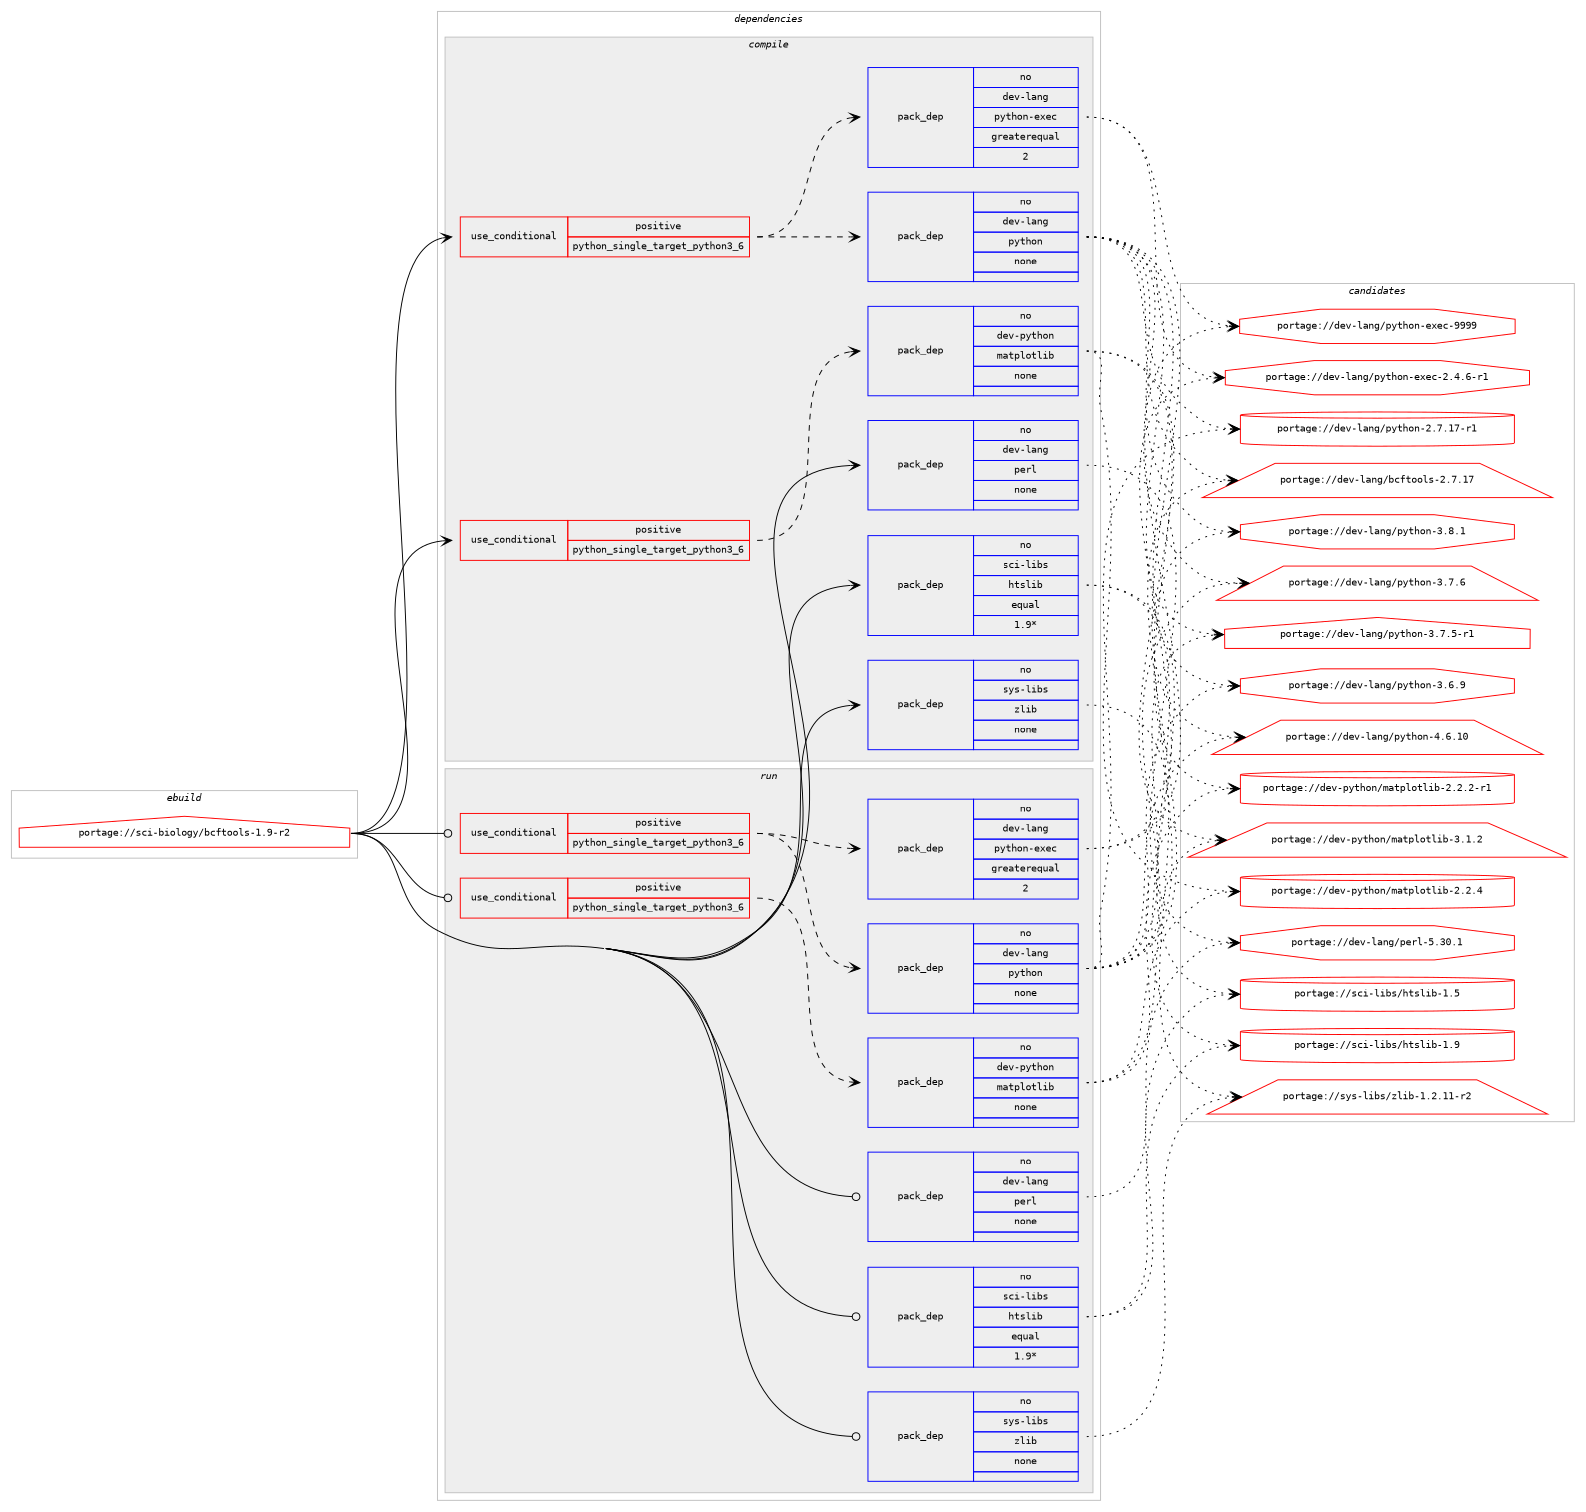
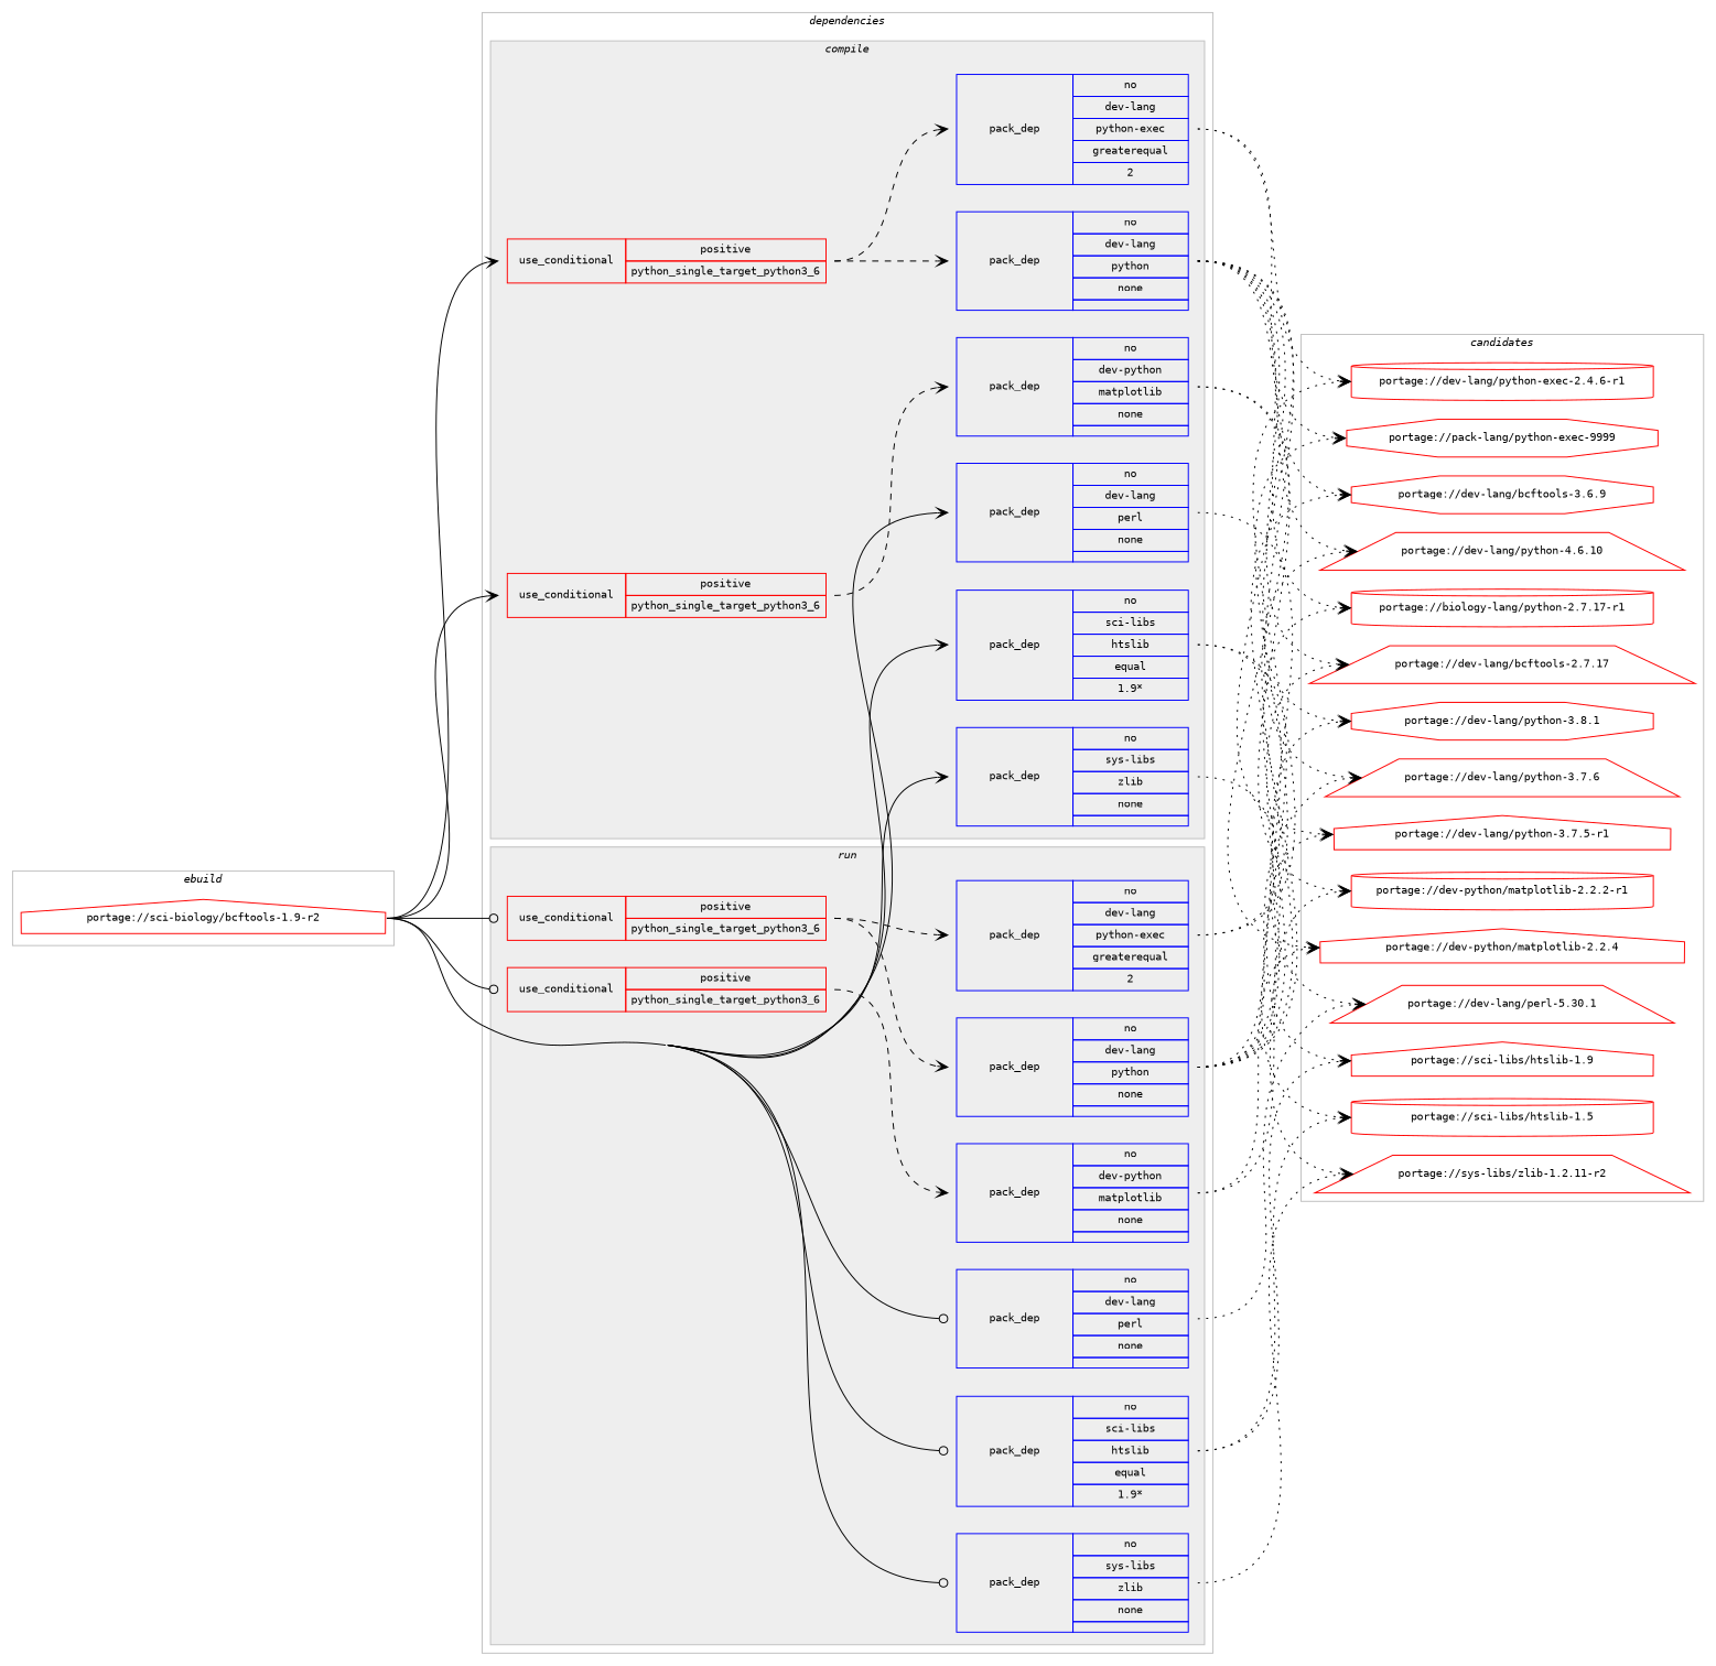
  digraph {
    compound=true
    concentrate=true
    fontname="DejaVu Sans Mono"
    fontsize=10
    newrank=true
    rankdir=LR
    ranksep=1.5
    node [color=red fontname="DejaVu Sans Mono" fontsize=10 shape=none]
    edge [arrowhead=vee fontname="DejaVu Sans Mono" headport=w style=dotted tailport=e weight=100]
    n1 [label="portage://sci-biology/bcftools-1.9-r2" shape=house width=4]
    n2 [color=blue label=<<TABLE BORDER="0" CELLBORDER="1" CELLSPACING="0" CELLPADDING="4" WIDTH="220"><TR><TD ROWSPAN="6" CELLPADDING="30">pack_dep</TD></TR><TR><TD WIDTH="110">no</TD></TR><TR><TD>dev-lang</TD></TR><TR><TD>python</TD></TR><TR><TD>none</TD></TR><TR><TD></TD></TR></TABLE>>]
    n3 [color=blue label=<<TABLE BORDER="0" CELLBORDER="1" CELLSPACING="0" CELLPADDING="4" WIDTH="220"><TR><TD ROWSPAN="6" CELLPADDING="30">pack_dep</TD></TR><TR><TD WIDTH="110">no</TD></TR><TR><TD>dev-lang</TD></TR><TR><TD>python-exec</TD></TR><TR><TD>greaterequal</TD></TR><TR><TD>2</TD></TR></TABLE>>]
    n4 [label=<<TABLE BORDER="0" CELLBORDER="1" CELLSPACING="0" CELLPADDING="4"><TR><TD ROWSPAN="3" CELLPADDING="10">use_conditional</TD></TR><TR><TD>positive</TD></TR><TR><TD>python_single_target_python3_6</TD></TR></TABLE>>]
    n5 [color=blue label=<<TABLE BORDER="0" CELLBORDER="1" CELLSPACING="0" CELLPADDING="4" WIDTH="220"><TR><TD ROWSPAN="6" CELLPADDING="30">pack_dep</TD></TR><TR><TD WIDTH="110">no</TD></TR><TR><TD>dev-python</TD></TR><TR><TD>matplotlib</TD></TR><TR><TD>none</TD></TR><TR><TD></TD></TR></TABLE>>]
    n6 [label=<<TABLE BORDER="0" CELLBORDER="1" CELLSPACING="0" CELLPADDING="4"><TR><TD ROWSPAN="3" CELLPADDING="10">use_conditional</TD></TR><TR><TD>positive</TD></TR><TR><TD>python_single_target_python3_6</TD></TR></TABLE>>]
    n7 [color=blue label=<<TABLE BORDER="0" CELLBORDER="1" CELLSPACING="0" CELLPADDING="4" WIDTH="220"><TR><TD ROWSPAN="6" CELLPADDING="30">pack_dep</TD></TR><TR><TD WIDTH="110">no</TD></TR><TR><TD>dev-lang</TD></TR><TR><TD>perl</TD></TR><TR><TD>none</TD></TR><TR><TD></TD></TR></TABLE>>]
    n8 [color=blue label=<<TABLE BORDER="0" CELLBORDER="1" CELLSPACING="0" CELLPADDING="4" WIDTH="220"><TR><TD ROWSPAN="6" CELLPADDING="30">pack_dep</TD></TR><TR><TD WIDTH="110">no</TD></TR><TR><TD>sci-libs</TD></TR><TR><TD>htslib</TD></TR><TR><TD>equal</TD></TR><TR><TD>1.9*</TD></TR></TABLE>>]
    n9 [color=blue label=<<TABLE BORDER="0" CELLBORDER="1" CELLSPACING="0" CELLPADDING="4" WIDTH="220"><TR><TD ROWSPAN="6" CELLPADDING="30">pack_dep</TD></TR><TR><TD WIDTH="110">no</TD></TR><TR><TD>sys-libs</TD></TR><TR><TD>zlib</TD></TR><TR><TD>none</TD></TR><TR><TD></TD></TR></TABLE>>]
    n10 [color=blue label=<<TABLE BORDER="0" CELLBORDER="1" CELLSPACING="0" CELLPADDING="4" WIDTH="220"><TR><TD ROWSPAN="6" CELLPADDING="30">pack_dep</TD></TR><TR><TD WIDTH="110">no</TD></TR><TR><TD>dev-lang</TD></TR><TR><TD>python</TD></TR><TR><TD>none</TD></TR><TR><TD></TD></TR></TABLE>>]
    n11 [color=blue label=<<TABLE BORDER="0" CELLBORDER="1" CELLSPACING="0" CELLPADDING="4" WIDTH="220"><TR><TD ROWSPAN="6" CELLPADDING="30">pack_dep</TD></TR><TR><TD WIDTH="110">no</TD></TR><TR><TD>dev-lang</TD></TR><TR><TD>python-exec</TD></TR><TR><TD>greaterequal</TD></TR><TR><TD>2</TD></TR></TABLE>>]
    n12 [label=<<TABLE BORDER="0" CELLBORDER="1" CELLSPACING="0" CELLPADDING="4"><TR><TD ROWSPAN="3" CELLPADDING="10">use_conditional</TD></TR><TR><TD>positive</TD></TR><TR><TD>python_single_target_python3_6</TD></TR></TABLE>>]
    n13 [color=blue label=<<TABLE BORDER="0" CELLBORDER="1" CELLSPACING="0" CELLPADDING="4" WIDTH="220"><TR><TD ROWSPAN="6" CELLPADDING="30">pack_dep</TD></TR><TR><TD WIDTH="110">no</TD></TR><TR><TD>dev-python</TD></TR><TR><TD>matplotlib</TD></TR><TR><TD>none</TD></TR><TR><TD></TD></TR></TABLE>>]
    n14 [label=<<TABLE BORDER="0" CELLBORDER="1" CELLSPACING="0" CELLPADDING="4"><TR><TD ROWSPAN="3" CELLPADDING="10">use_conditional</TD></TR><TR><TD>positive</TD></TR><TR><TD>python_single_target_python3_6</TD></TR></TABLE>>]
    n15 [color=blue label=<<TABLE BORDER="0" CELLBORDER="1" CELLSPACING="0" CELLPADDING="4" WIDTH="220"><TR><TD ROWSPAN="6" CELLPADDING="30">pack_dep</TD></TR><TR><TD WIDTH="110">no</TD></TR><TR><TD>dev-lang</TD></TR><TR><TD>perl</TD></TR><TR><TD>none</TD></TR><TR><TD></TD></TR></TABLE>>]
    n16 [color=blue label=<<TABLE BORDER="0" CELLBORDER="1" CELLSPACING="0" CELLPADDING="4" WIDTH="220"><TR><TD ROWSPAN="6" CELLPADDING="30">pack_dep</TD></TR><TR><TD WIDTH="110">no</TD></TR><TR><TD>sci-libs</TD></TR><TR><TD>htslib</TD></TR><TR><TD>equal</TD></TR><TR><TD>1.9*</TD></TR></TABLE>>]
    n17 [color=blue label=<<TABLE BORDER="0" CELLBORDER="1" CELLSPACING="0" CELLPADDING="4" WIDTH="220"><TR><TD ROWSPAN="6" CELLPADDING="30">pack_dep</TD></TR><TR><TD WIDTH="110">no</TD></TR><TR><TD>sys-libs</TD></TR><TR><TD>zlib</TD></TR><TR><TD>none</TD></TR><TR><TD></TD></TR></TABLE>>]
    n18 [label="portage://dev-lang/python-3.8.1" shape=octagon width=4]
    n19 [label="portage://dev-lang/python-3.7.6" shape=trapezium width=4]
    n20 [label="portage://dev-lang/python-3.7.5-r1" shape=house width=4]
-   n21 [label="portage://dev-lang/python-3.6.9" shape=octagon width=4]
+   n21 [label="portage://dev-lang/bcftools-3.6.9" shape=octagon width=4]
    n22 [label="portage://dev-lang/python-4.6.10" shape=trapezium width=4]
-   n23 [label="portage://dev-lang/python-2.7.17-r1" shape=cylinder width=4]
+   n23 [label="portage://biology-lang/python-2.7.17-r1" shape=cylinder width=4]
    n24 [label="portage://dev-lang/bcftools-2.7.17" shape=trapezium width=4]
-   n25 [label="portage://dev-lang/python-exec-9999" shape=octagon width=4]
-   n26 [label="portage://dev-lang/python-exec-2.4.6-r1" shape=octagon width=4]
-   n27 [label="portage://dev-python/matplotlib-3.1.2" shape=trapezium width=4]
-   n28 [label="portage://dev-python/matplotlib-2.2.4" shape=cylinder width=4]
+   n25 [label="portage://pack-lang/python-exec-9999" shape=octagon width=4]
+   n26 [label="portage://dev-lang/python-exec-2.4.6-r1" shape=cylinder width=4]
+   n28 [label="portage://dev-python/matplotlib-2.2.4" shape=house width=4]
    n29 [label="portage://dev-python/matplotlib-2.2.2-r1" shape=cylinder width=4]
-   n30 [label="portage://dev-lang/perl-5.30.1" shape=octagon width=4]
-   n31 [label="portage://sci-libs/htslib-1.9" shape=cylinder width=4]
+   n30 [label="portage://dev-lang/perl-5.30.1" shape=trapezium width=4]
+   n31 [label="portage://sci-libs/htslib-1.9" shape=house width=4]
    n32 [label="portage://sci-libs/htslib-1.5" shape=cylinder width=4]
    n33 [label="portage://sys-libs/zlib-1.2.11-r2" shape=trapezium width=4]
    subgraph cluster_1 {
      color=gray
      label=<<i>ebuild</i>>
      rank=same
      n1
    }
    subgraph cluster_2 {
      color=gray
      label=<<i>dependencies</i>>
      subgraph cluster_3 {
        color=gray
        fillcolor="#eeeeee"
        label=<<i>compile</i>>
        style=filled
        subgraph sub_4 {
          color=gray
          fillcolor="#eeeeee"
          label=<<i>compile</i>>
          style=filled
          n4
          subgraph sub_5 {
            color=gray
            fillcolor="#eeeeee"
            label=<<i>compile</i>>
            style=filled
            n2
          }
          subgraph sub_6 {
            color=gray
            fillcolor="#eeeeee"
            label=<<i>compile</i>>
            style=filled
            n3
          }
        }
        subgraph sub_7 {
          color=gray
          fillcolor="#eeeeee"
          label=<<i>compile</i>>
          style=filled
          n6
          subgraph sub_8 {
            color=gray
            fillcolor="#eeeeee"
            label=<<i>compile</i>>
            style=filled
            n5
          }
        }
        subgraph sub_9 {
          color=gray
          fillcolor="#eeeeee"
          label=<<i>compile</i>>
          style=filled
          n7
        }
        subgraph sub_10 {
          color=gray
          fillcolor="#eeeeee"
          label=<<i>compile</i>>
          style=filled
          n8
        }
        subgraph sub_11 {
          color=gray
          fillcolor="#eeeeee"
          label=<<i>compile</i>>
          style=filled
          n9
        }
      }
      subgraph cluster_12 {
        color=gray
        fillcolor="#eeeeee"
        label=<<i>compile and run</i>>
        style=filled
      }
      subgraph cluster_13 {
        color=gray
        fillcolor="#eeeeee"
        label=<<i>run</i>>
        style=filled
        subgraph sub_14 {
          color=gray
          fillcolor="#eeeeee"
          label=<<i>run</i>>
          style=filled
          n12
          subgraph sub_15 {
            color=gray
            fillcolor="#eeeeee"
            label=<<i>run</i>>
            style=filled
            n10
          }
          subgraph sub_16 {
            color=gray
            fillcolor="#eeeeee"
            label=<<i>run</i>>
            style=filled
            n11
          }
        }
        subgraph sub_17 {
          color=gray
          fillcolor="#eeeeee"
          label=<<i>run</i>>
          style=filled
          n14
          subgraph sub_18 {
            color=gray
            fillcolor="#eeeeee"
            label=<<i>run</i>>
            style=filled
            n13
          }
        }
        subgraph sub_19 {
          color=gray
          fillcolor="#eeeeee"
          label=<<i>run</i>>
          style=filled
          n15
        }
        subgraph sub_20 {
          color=gray
          fillcolor="#eeeeee"
          label=<<i>run</i>>
          style=filled
          n16
        }
        subgraph sub_21 {
          color=gray
          fillcolor="#eeeeee"
          label=<<i>run</i>>
          style=filled
          n17
        }
      }
    }
    subgraph cluster_22 {
      color=gray
      label=<<i>candidates</i>>
      rank=same
      subgraph sub_23 {
        color=black
        label=<<i>candidates</i>>
        nodesep=1
        rank=same
        n18
        n19
        n20
        n21
        n22
        n23
        n24
      }
      subgraph sub_24 {
        color=black
        label=<<i>candidates</i>>
        nodesep=1
        rank=same
        n25
        n26
      }
      subgraph sub_25 {
        color=black
        label=<<i>candidates</i>>
        nodesep=1
        rank=same
-       n27
        n28
        n29
      }
      subgraph sub_26 {
        color=black
        label=<<i>candidates</i>>
        nodesep=1
        rank=same
        n30
      }
      subgraph sub_27 {
        color=black
        label=<<i>candidates</i>>
        nodesep=1
        rank=same
        n31
        n32
      }
      subgraph sub_28 {
        color=black
        label=<<i>candidates</i>>
        nodesep=1
        rank=same
        n33
      }
      subgraph sub_29 {
        color=black
        label=<<i>candidates</i>>
        nodesep=1
        rank=same
        n18
        n19
        n20
        n21
        n22
        n23
        n24
      }
      subgraph sub_30 {
        color=black
        label=<<i>candidates</i>>
        nodesep=1
        rank=same
        n25
        n26
      }
      subgraph sub_31 {
        color=black
        label=<<i>candidates</i>>
        nodesep=1
        rank=same
-       n27
        n28
        n29
      }
      subgraph sub_32 {
        color=black
        label=<<i>candidates</i>>
        nodesep=1
        rank=same
        n30
      }
      subgraph sub_33 {
        color=black
        label=<<i>candidates</i>>
        nodesep=1
        rank=same
        n31
        n32
      }
      subgraph sub_34 {
        color=black
        label=<<i>candidates</i>>
        nodesep=1
        rank=same
        n33
      }
    }
    n1 -> n4 [style=solid weight=20]
    n1 -> n6 [style=solid weight=20]
    n1 -> n7 [style=solid weight=20]
    n1 -> n8 [style=solid weight=20]
    n1 -> n9 [style=solid weight=20]
    n1 -> n12 [arrowhead=odot style=solid weight=20]
    n1 -> n14 [arrowhead=odot style=solid weight=20]
    n1 -> n15 [arrowhead=odot style=solid weight=20]
    n1 -> n16 [arrowhead=odot style=solid weight=20]
    n1 -> n17 [arrowhead=odot style=solid weight=20]
    n2 -> n18
    n2 -> n19
    n2 -> n20
    n2 -> n21
    n2 -> n22
    n2 -> n23
    n2 -> n24
    n3 -> n25
    n3 -> n26
    n4 -> n2 [style=dashed weight=20]
    n4 -> n3 [style=dashed weight=20]
-   n5 -> n27
    n5 -> n28
    n5 -> n29
    n6 -> n5 [style=dashed weight=20]
    n7 -> n30
    n8 -> n31
    n8 -> n32
    n9 -> n33
    n10 -> n18
    n10 -> n19
    n10 -> n20
    n10 -> n21
    n10 -> n22
    n10 -> n23
    n10 -> n24
    n11 -> n25
    n11 -> n26
    n12 -> n10 [style=dashed weight=20]
    n12 -> n11 [style=dashed weight=20]
-   n13 -> n27
    n13 -> n28
    n13 -> n29
    n14 -> n13 [style=dashed weight=20]
    n15 -> n30
    n16 -> n31
    n16 -> n32
    n17 -> n33
  }
